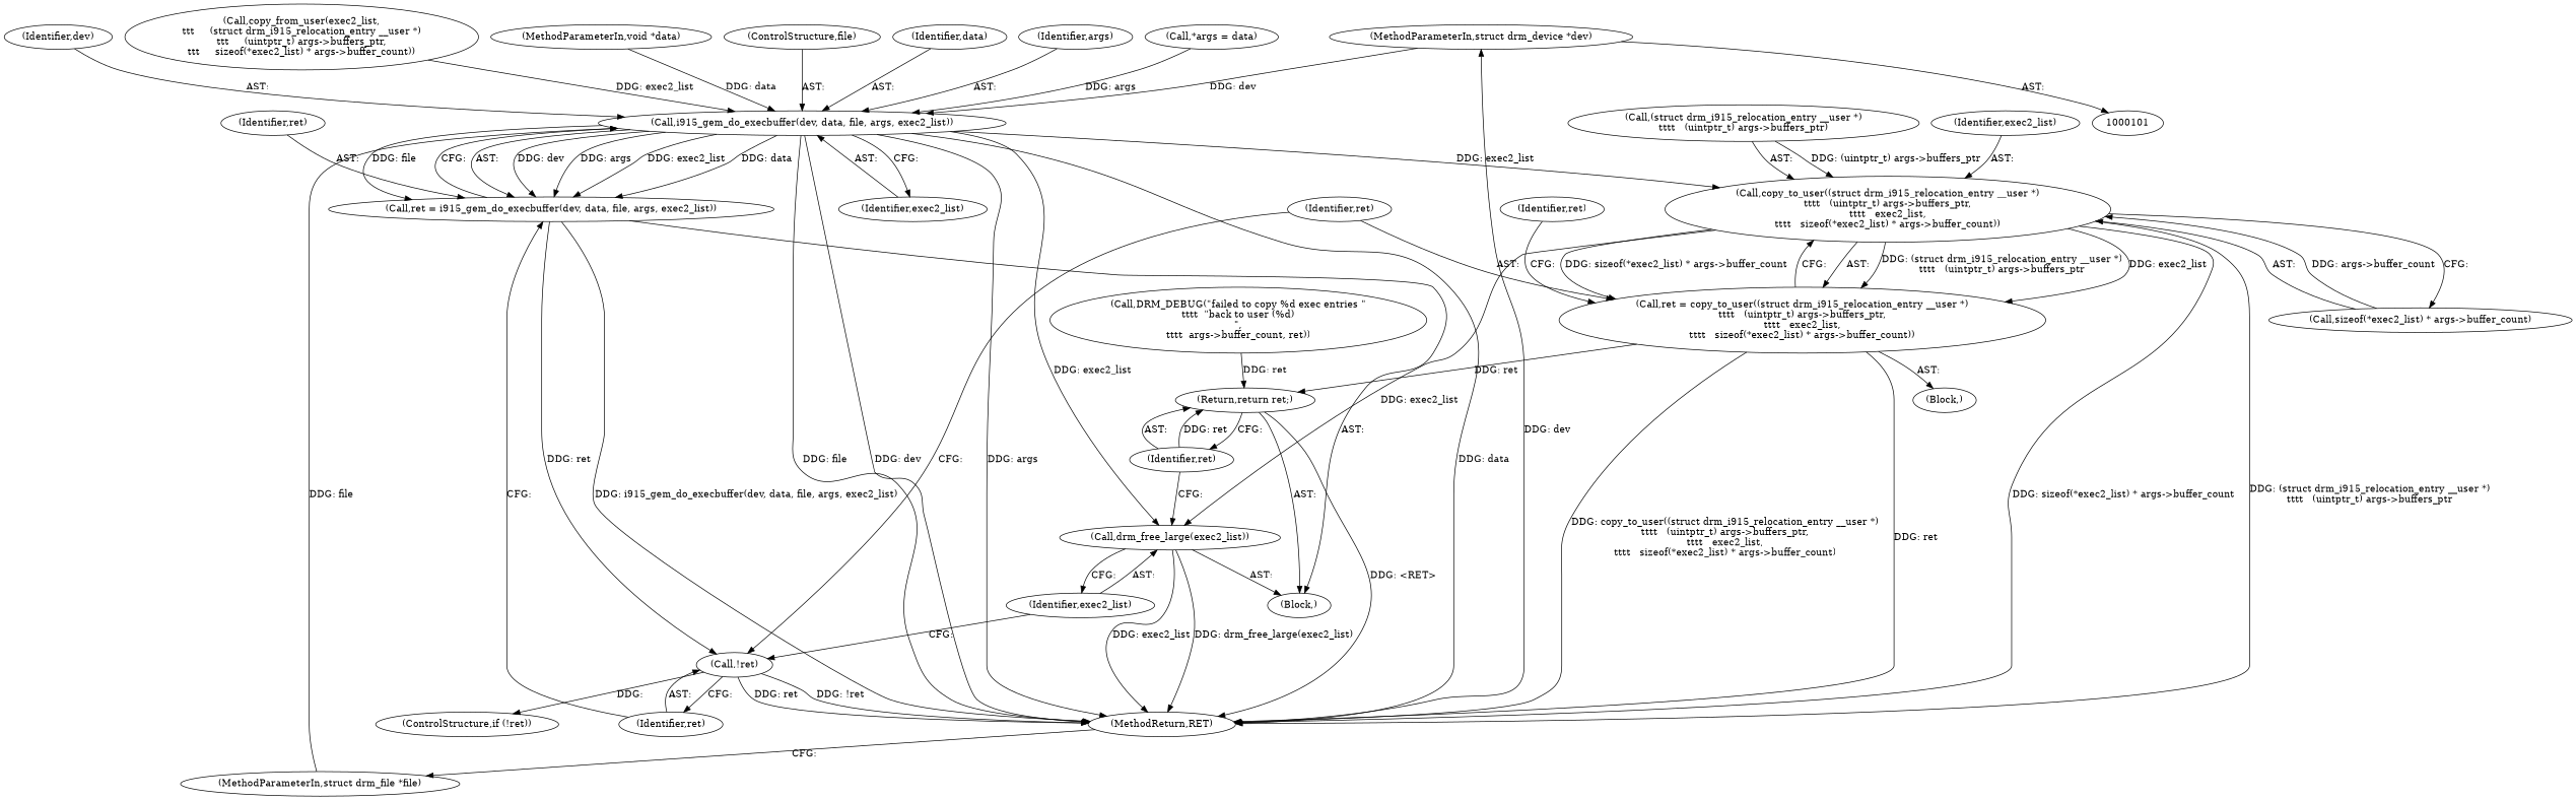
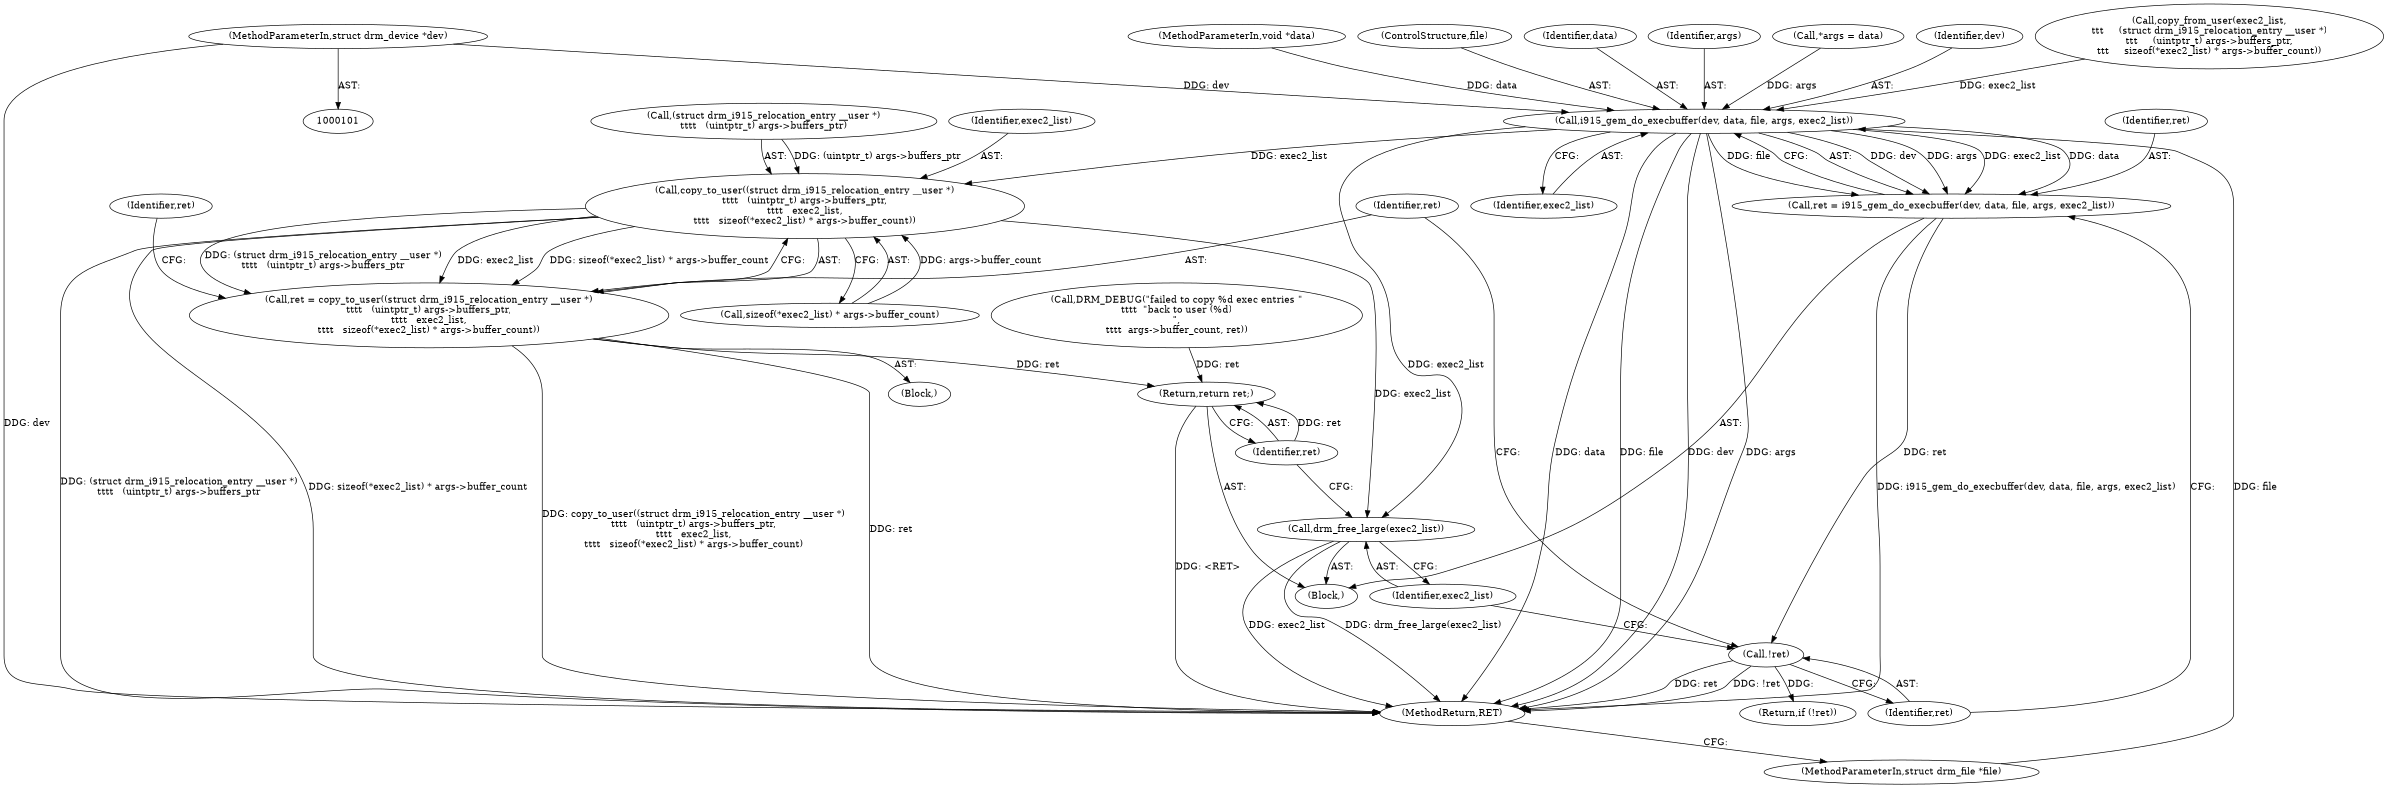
  digraph {
    n1 [label="(MethodParameterIn,struct drm_device *dev)"]
    n2 [label="(Call,i915_gem_do_execbuffer(dev, data, file, args, exec2_list))"]
    n3 [label="(MethodReturn,RET)"]
    1000101
    n5 [label="(Call,ret = i915_gem_do_execbuffer(dev, data, file, args, exec2_list))"]
    n6 [label="(Call,copy_to_user((struct drm_i915_relocation_entry __user *)\n\t\t\t\t   (uintptr_t) args->buffers_ptr,\n\t\t\t\t   exec2_list,\n\t\t\t\t   sizeof(*exec2_list) * args->buffer_count))"]
    n7 [label="(Call,drm_free_large(exec2_list))"]
    n8 [label="(Identifier,exec2_list)"]
    n9 [label="(MethodParameterIn,struct drm_file *file)"]
    n10 [label="(Call,!ret)"]
    n11 [label="(Block,)"]
    n12 [label="(Call,ret = copy_to_user((struct drm_i915_relocation_entry __user *)\n\t\t\t\t   (uintptr_t) args->buffers_ptr,\n\t\t\t\t   exec2_list,\n\t\t\t\t   sizeof(*exec2_list) * args->buffer_count))"]
    n13 [label="(Call,sizeof(*exec2_list) * args->buffer_count)"]
    n14 [label="(Identifier,exec2_list)"]
-   n15 [label="(ControlStructure,if (!ret))"]
+   n15 [label="(Return,if (!ret))"]
    n16 [label="(Identifier,ret)"]
    n17 [label="(Return,return ret;)"]
    n18 [label="(Identifier,ret)"]
    n19 [label="(Block,)"]
    n20 [label="(Call,DRM_DEBUG(\"failed to copy %d exec entries \"\n\t\t\t\t  \"back to user (%d)\n\",\n\t\t\t\t  args->buffer_count, ret))"]
    n21 [label="(Call,copy_from_user(exec2_list,\n\t\t\t     (struct drm_i915_relocation_entry __user *)\n\t\t\t     (uintptr_t) args->buffers_ptr,\n\t\t\t     sizeof(*exec2_list) * args->buffer_count))"]
    n22 [label="(MethodParameterIn,void *data)"]
    n23 [label="(ControlStructure,file)"]
    n24 [label="(Call,(struct drm_i915_relocation_entry __user *)\n\t\t\t\t   (uintptr_t) args->buffers_ptr)"]
    n25 [label="(Identifier,ret)"]
    n26 [label="(Identifier,data)"]
    n27 [label="(Identifier,ret)"]
    n28 [label="(Identifier,args)"]
    n29 [label="(Identifier,ret)"]
    n30 [label="(Call,*args = data)"]
    n31 [label="(Identifier,dev)"]
    n32 [label="(Identifier,exec2_list)"]
    n1 -> n2 [label="DDG: dev"]
-   n3 -> n1 [label="DDG: dev"]
+   n1 -> n3 [label="DDG: dev"]
    n1 -> 1000101 [label="AST: "]
    n2 -> n3 [label="DDG: data"]
    n2 -> n3 [label="DDG: file"]
    n2 -> n3 [label="DDG: dev"]
    n2 -> n3 [label="DDG: args"]
    n2 -> n5 [label="AST: "]
    n2 -> n5 [label="DDG: dev"]
    n2 -> n5 [label="DDG: args"]
    n2 -> n5 [label="DDG: exec2_list"]
    n2 -> n5 [label="DDG: data"]
    n2 -> n5 [label="DDG: file"]
    n2 -> n6 [label="DDG: exec2_list"]
    n2 -> n7 [label="DDG: exec2_list"]
    n2 -> n8 [label="CFG: "]
    n3 -> n9 [label="CFG: "]
    n5 -> n2 [label="CFG: "]
    n5 -> n3 [label="DDG: i915_gem_do_execbuffer(dev, data, file, args, exec2_list)"]
    n5 -> n10 [label="DDG: ret"]
    n5 -> n11 [label="AST: "]
    n6 -> n3 [label="DDG: sizeof(*exec2_list) * args->buffer_count"]
    n6 -> n3 [label="DDG: (struct drm_i915_relocation_entry __user *)\n\t\t\t\t   (uintptr_t) args->buffers_ptr"]
    n6 -> n7 [label="DDG: exec2_list"]
    n6 -> n12 [label="AST: "]
    n6 -> n12 [label="DDG: (struct drm_i915_relocation_entry __user *)\n\t\t\t\t   (uintptr_t) args->buffers_ptr"]
    n6 -> n12 [label="DDG: exec2_list"]
    n6 -> n12 [label="DDG: sizeof(*exec2_list) * args->buffer_count"]
    n6 -> n13 [label="CFG: "]
    n7 -> n3 [label="DDG: drm_free_large(exec2_list)"]
    n7 -> n3 [label="DDG: exec2_list"]
    n7 -> n11 [label="AST: "]
    n7 -> n14 [label="CFG: "]
    n8 -> n2 [label="AST: "]
    n9 -> n2 [label="DDG: file"]
    n10 -> n3 [label="DDG: !ret"]
    n10 -> n3 [label="DDG: ret"]
    n10 -> n15 [label="DDG: "]
    n10 -> n16 [label="CFG: "]
    n12 -> n3 [label="DDG: copy_to_user((struct drm_i915_relocation_entry __user *)\n\t\t\t\t   (uintptr_t) args->buffers_ptr,\n\t\t\t\t   exec2_list,\n\t\t\t\t   sizeof(*exec2_list) * args->buffer_count)"]
    n12 -> n3 [label="DDG: ret"]
    n12 -> n6 [label="CFG: "]
    n12 -> n17 [label="DDG: ret"]
    n12 -> n19 [label="AST: "]
    n13 -> n6 [label="AST: "]
    n13 -> n6 [label="DDG: args->buffer_count"]
    n14 -> n7 [label="AST: "]
    n14 -> n10 [label="CFG: "]
    n16 -> n5 [label="CFG: "]
    n16 -> n10 [label="AST: "]
    n17 -> n3 [label="DDG: <RET>"]
    n17 -> n11 [label="AST: "]
    n17 -> n18 [label="CFG: "]
    n18 -> n7 [label="CFG: "]
    n18 -> n17 [label="AST: "]
    n18 -> n17 [label="DDG: ret"]
    n20 -> n17 [label="DDG: ret"]
    n21 -> n2 [label="DDG: exec2_list"]
    n22 -> n2 [label="DDG: data"]
    n23 -> n2 [label="AST: "]
    n24 -> n6 [label="AST: "]
    n24 -> n6 [label="DDG: (uintptr_t) args->buffers_ptr"]
    n25 -> n5 [label="AST: "]
    n26 -> n2 [label="AST: "]
    n27 -> n10 [label="CFG: "]
    n27 -> n12 [label="AST: "]
    n28 -> n2 [label="AST: "]
    n29 -> n12 [label="CFG: "]
    n30 -> n2 [label="DDG: args"]
    n31 -> n2 [label="AST: "]
    n32 -> n6 [label="AST: "]
  }
